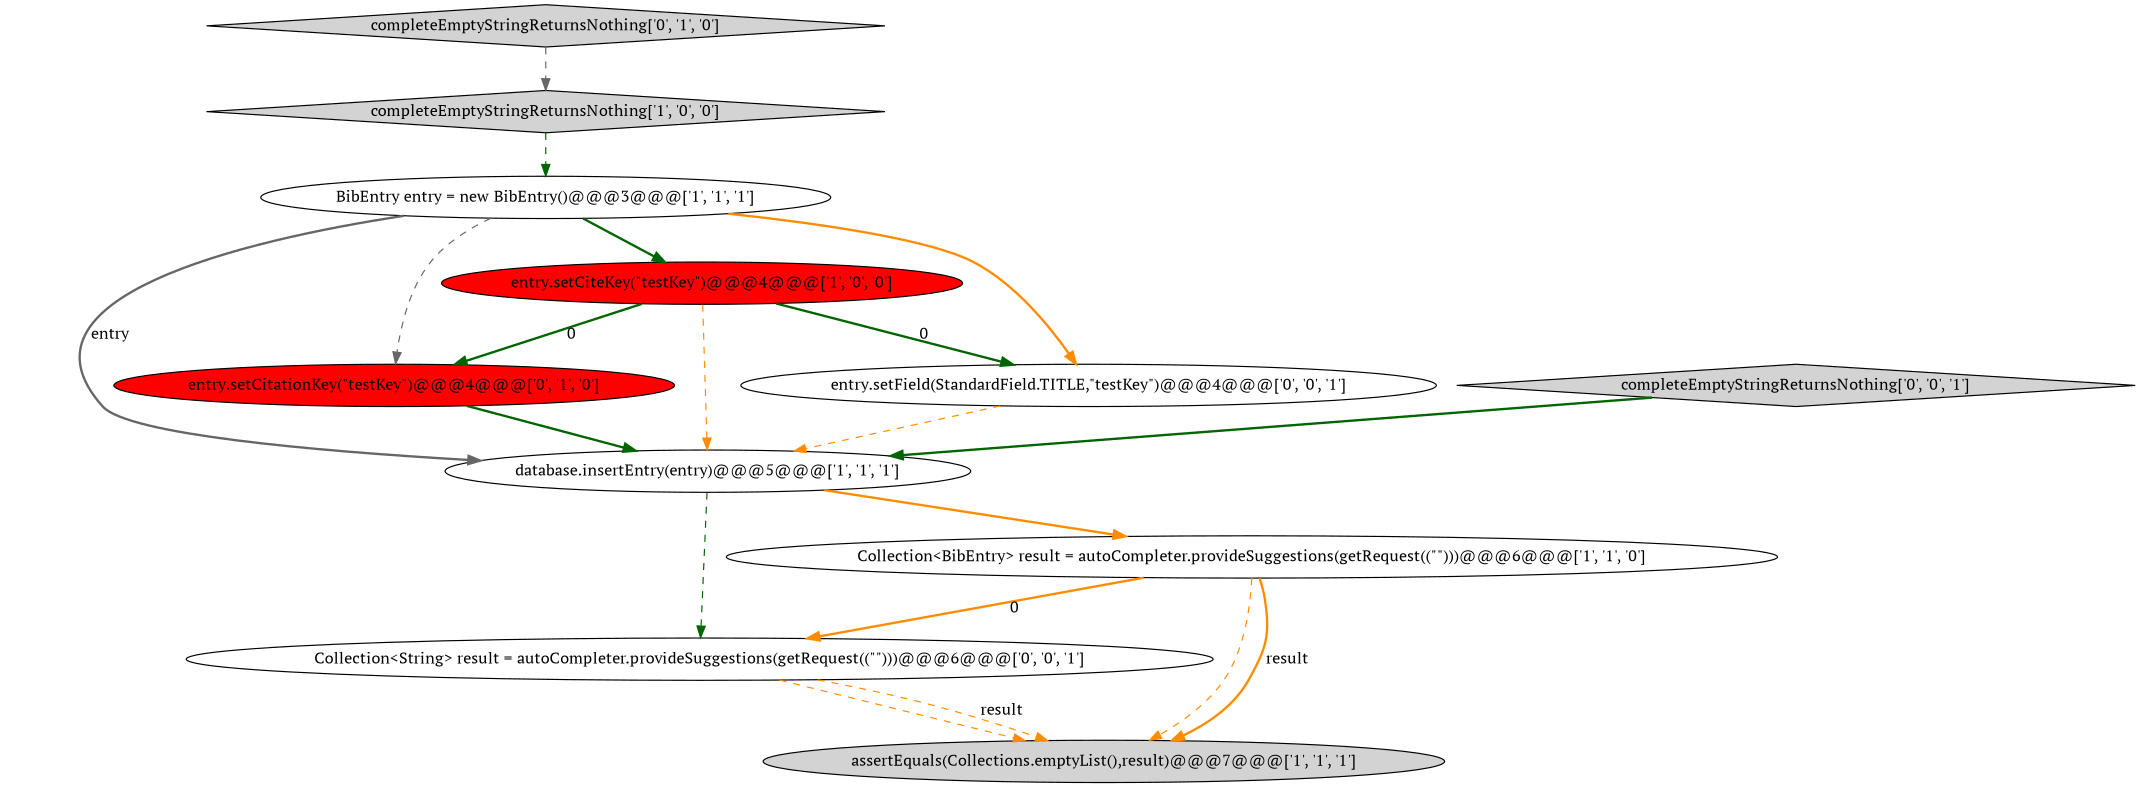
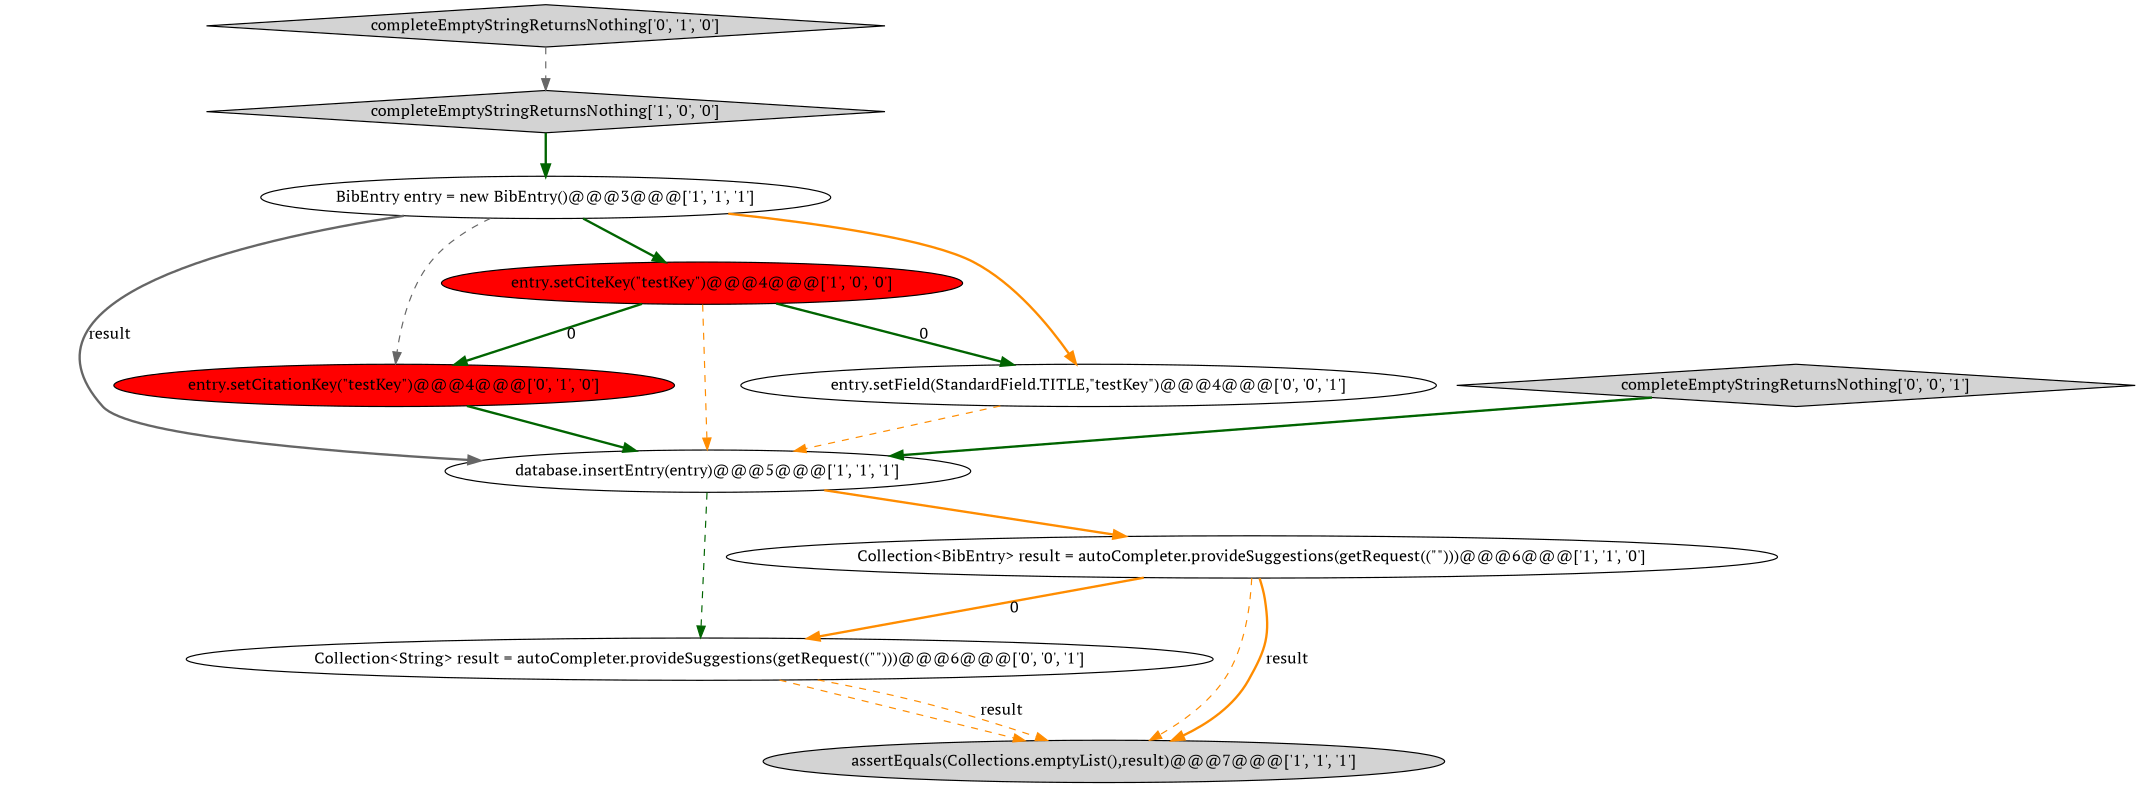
  digraph {
    fontname="PT Serif"
    node [fillcolor=white fontname="PT Serif" shape=ellipse style=filled]
    edge [color=darkorange fontname="PT Serif" style=bold]
    n1 [fillcolor=lightgray label="completeEmptyStringReturnsNothing['0', '1', '0']" shape=diamond]
    n2 [fillcolor=lightgray label="completeEmptyStringReturnsNothing['1', '0', '0']" shape=diamond]
    n3 [label="BibEntry entry = new BibEntry()@@@3@@@['1', '1', '1']"]
    n4 [fillcolor=red label="entry.setCiteKey(\"testKey\")@@@4@@@['1', '0', '0']"]
    n5 [label="entry.setField(StandardField.TITLE,\"testKey\")@@@4@@@['0', '0', '1']"]
    n6 [fillcolor=red label="entry.setCitationKey(\"testKey\")@@@4@@@['0', '1', '0']"]
    n7 [label="database.insertEntry(entry)@@@5@@@['1', '1', '1']"]
    n8 [fillcolor=lightgray label="assertEquals(Collections.emptyList(),result)@@@7@@@['1', '1', '1']"]
    n9 [label="Collection<BibEntry> result = autoCompleter.provideSuggestions(getRequest((\"\")))@@@6@@@['1', '1', '0']"]
    n10 [label="Collection<String> result = autoCompleter.provideSuggestions(getRequest((\"\")))@@@6@@@['0', '0', '1']"]
    n11 [fillcolor=lightgray label="completeEmptyStringReturnsNothing['0', '0', '1']" shape=diamond]
    n1 -> n2 [color=gray40 style=dashed]
-   n2 -> n3 [color=darkgreen style=dashed]
+   n2 -> n3 [color=darkgreen]
    n3 -> n4 [color=darkgreen]
    n3 -> n5
    n3 -> n6 [color=gray40 style=dashed]
-   n3 -> n7 [color=gray40 label=entry]
+   n3 -> n7 [color=gray40 label=result]
    n4 -> n5 [color=darkgreen label=0]
    n4 -> n6 [color=darkgreen label=0]
    n4 -> n7 [style=dashed]
    n5 -> n7 [style=dashed]
    n6 -> n7 [color=darkgreen]
    n7 -> n9
    n7 -> n10 [color=darkgreen style=dashed]
    n9 -> n8 [style=dashed]
    n9 -> n8 [label=result]
    n9 -> n10 [label=0]
    n10 -> n8 [style=dashed]
    n10 -> n8 [label=result style=dashed]
    n11 -> n7 [color=darkgreen]
  }
